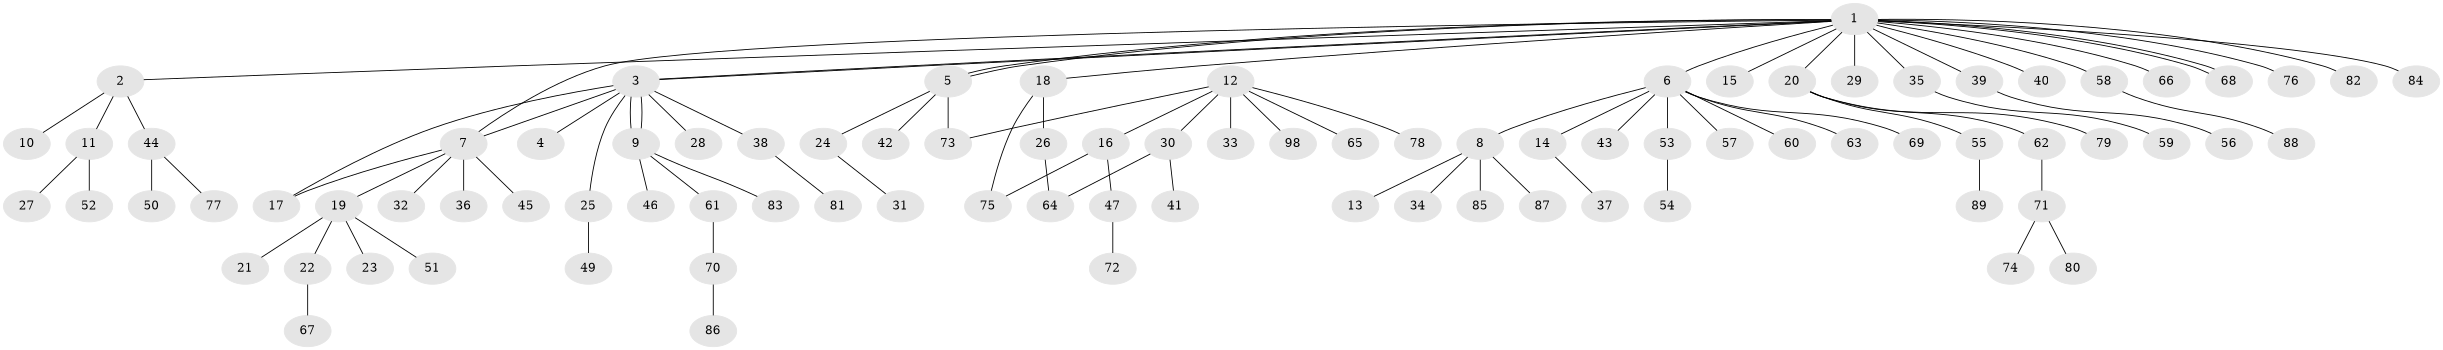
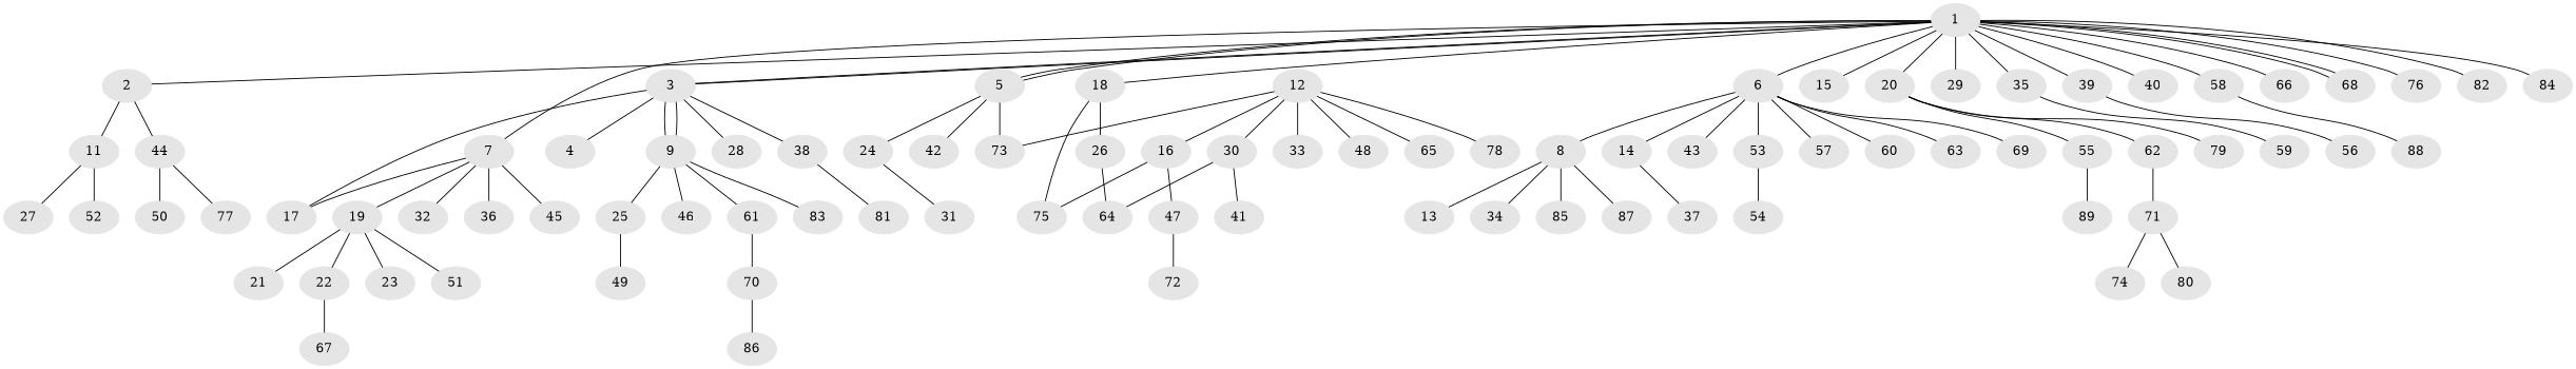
  graph {
    node [color=gray90 style=filled]
    1
    2
    3
    5
    6
    7
    15
    18
    20
    29
    35
    39
    40
    58
    66
    68
    76
    82
    84
-   10
    11
    44
    4
    9
    17
    28
    38
    24
    42
    73
    8
    14
    43
    53
    57
    60
    63
    69
    19
    32
    36
    45
    75
    26
    55
    62
    79
    59
    56
    88
    27
    52
    50
    77
    25
    46
    61
    83
    81
    12
    16
    30
    33
-   48 [label=98]
+   48
    65
    78
    31
    13
    34
    85
    87
    37
    54
    21
    22
    23
    51
    49
    70
    47
    64
    41
    72
    67
    89
    71
    86
    74
    80
    1 -- 2
    1 -- 3
    1 -- 3
    1 -- 5
    1 -- 5
    1 -- 6
    1 -- 7
    1 -- 15
    1 -- 18
    1 -- 20
    1 -- 29
    1 -- 35
    1 -- 39
    1 -- 40
    1 -- 58
    1 -- 66
    1 -- 68
    1 -- 68
    1 -- 76
    1 -- 82
    1 -- 84
-   2 -- 10
    2 -- 11
    2 -- 44
-   3 -- 7
    3 -- 4
    3 -- 9
    3 -- 9
    3 -- 17
    3 -- 28
    3 -- 38
    5 -- 24
    5 -- 42
    5 -- 73
    6 -- 8
    6 -- 14
    6 -- 43
    6 -- 53
    6 -- 57
    6 -- 60
    6 -- 63
    6 -- 69
    7 -- 17
    7 -- 19
    7 -- 32
    7 -- 36
    7 -- 45
    18 -- 75
    18 -- 26
    20 -- 55
    20 -- 62
    20 -- 79
    35 -- 59
    39 -- 56
    58 -- 88
    11 -- 27
    11 -- 52
    44 -- 50
    44 -- 77
-   3 -- 25
+   9 -- 25
    9 -- 46
    9 -- 61
    9 -- 83
    38 -- 81
    24 -- 31
    8 -- 13
    8 -- 34
    8 -- 85
    8 -- 87
    14 -- 37
    53 -- 54
    19 -- 21
    19 -- 22
    19 -- 23
    19 -- 51
    26 -- 64
    55 -- 89
    62 -- 71
    25 -- 49
    61 -- 70
    12 -- 73
    12 -- 16
    12 -- 30
    12 -- 33
    12 -- 48
    12 -- 65
    12 -- 78
    16 -- 75
    16 -- 47
    30 -- 64
    30 -- 41
    22 -- 67
    70 -- 86
    47 -- 72
    71 -- 74
    71 -- 80
  }
